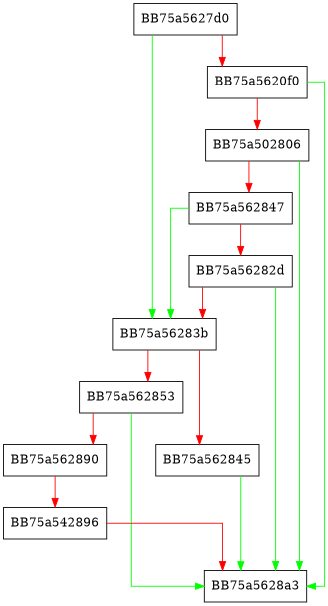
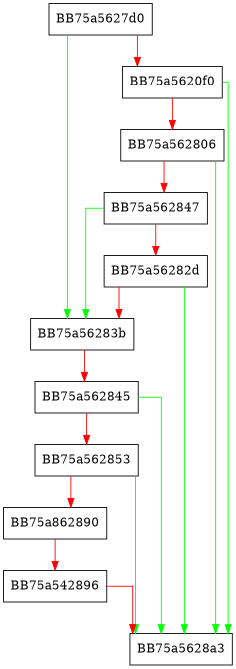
  digraph {
    splines=ortho
    node [shape=box]
    edge [color=red]
    BB75a5627d0
    BB75a56283b
    n3 [label=BB75a5620f0]
    BB75a562845
    BB75a5628a3
-   BB75a562806 [label=BB75a502806]
+   BB75a562806
    BB75a562853
    n8 [label=BB75a562847]
    BB75a56282d
-   BB75a562890
+   BB75a562890 [label=BB75a862890]
    n11 [label=BB75a542896]
    BB75a5627d0 -> BB75a56283b [color=green]
    BB75a5627d0 -> n3
    BB75a56283b -> BB75a562845
    n3 -> BB75a5628a3 [color=green]
    n3 -> BB75a562806
    BB75a562845 -> BB75a5628a3 [color=green]
-   BB75a56283b -> BB75a562853
+   BB75a562845 -> BB75a562853
    BB75a562806 -> BB75a5628a3 [color=green]
    BB75a562806 -> n8
    BB75a562853 -> BB75a5628a3 [color=green]
    BB75a562853 -> BB75a562890
    n8 -> BB75a56283b [color=green]
    n8 -> BB75a56282d
    BB75a56282d -> BB75a56283b
    BB75a56282d -> BB75a5628a3 [color=green]
    BB75a562890 -> n11
    n11 -> BB75a5628a3
  }
